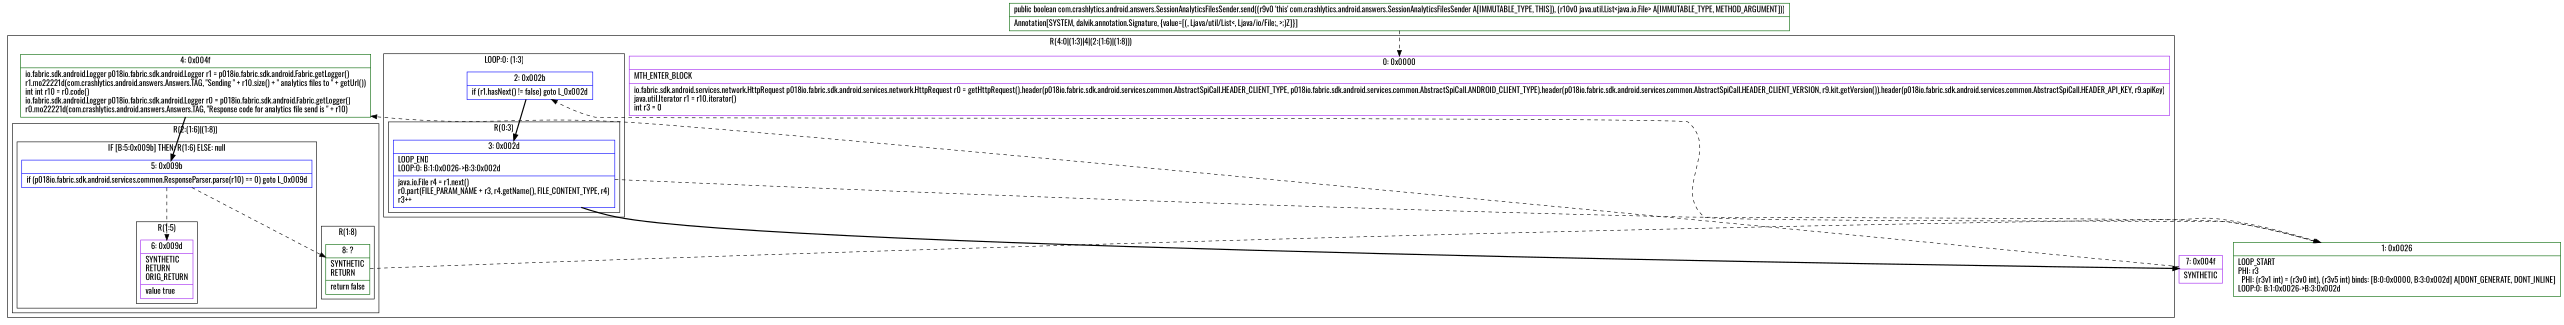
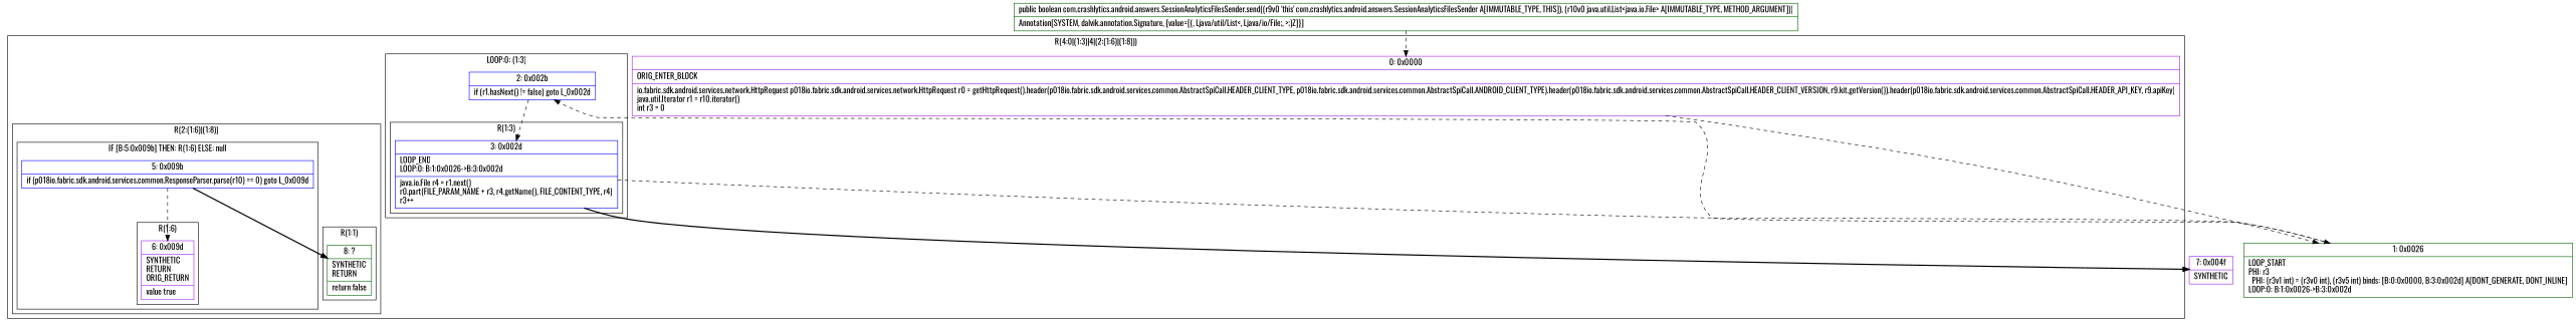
  digraph {
    fontname=Oswald
    node [color=darkgreen fontname=Oswald shape=record]
    edge [fontname=Oswald style=dashed]
    n1 [color=blue label="{3\:\ 0x002d|LOOP_END\lLOOP:0: B:1:0x0026\-\>B:3:0x002d\l|java.io.File r4 = r1.next()\lr0.part(FILE_PARAM_NAME + r3, r4.getName(), FILE_CONTENT_TYPE, r4)\lr3++\l}"]
    n2 [color=blue label="{2\:\ 0x002b|if (r1.hasNext() != false) goto L_0x002d\l}"]
    n3 [color=purple label="{6\:\ 0x009d|SYNTHETIC\lRETURN\lORIG_RETURN\l|value true\l}"]
    n4 [color=blue label="{5\:\ 0x009b|if (p018io.fabric.sdk.android.services.common.ResponseParser.parse(r10) == 0) goto L_0x009d\l}"]
    n5 [label="{8\:\ ?|SYNTHETIC\lRETURN\l|return false\l}"]
-   n6 [color=purple label="{0\:\ 0x0000|MTH_ENTER_BLOCK\l|io.fabric.sdk.android.services.network.HttpRequest p018io.fabric.sdk.android.services.network.HttpRequest r0 = getHttpRequest().header(p018io.fabric.sdk.android.services.common.AbstractSpiCall.HEADER_CLIENT_TYPE, p018io.fabric.sdk.android.services.common.AbstractSpiCall.ANDROID_CLIENT_TYPE).header(p018io.fabric.sdk.android.services.common.AbstractSpiCall.HEADER_CLIENT_VERSION, r9.kit.getVersion()).header(p018io.fabric.sdk.android.services.common.AbstractSpiCall.HEADER_API_KEY, r9.apiKey)\ljava.util.Iterator r1 = r10.iterator()\lint r3 = 0\l}"]
-   n7 [label="{4\:\ 0x004f|io.fabric.sdk.android.Logger p018io.fabric.sdk.android.Logger r1 = p018io.fabric.sdk.android.Fabric.getLogger()\lr1.mo22221d(com.crashlytics.android.answers.Answers.TAG, \"Sending \" + r10.size() + \" analytics files to \" + getUrl())\lint int r10 = r0.code()\lio.fabric.sdk.android.Logger p018io.fabric.sdk.android.Logger r0 = p018io.fabric.sdk.android.Fabric.getLogger()\lr0.mo22221d(com.crashlytics.android.answers.Answers.TAG, \"Response code for analytics file send is \" + r10)\l}"]
+   n6 [color=purple label="{0\:\ 0x0000|ORIG_ENTER_BLOCK\l|io.fabric.sdk.android.services.network.HttpRequest p018io.fabric.sdk.android.services.network.HttpRequest r0 = getHttpRequest().header(p018io.fabric.sdk.android.services.common.AbstractSpiCall.HEADER_CLIENT_TYPE, p018io.fabric.sdk.android.services.common.AbstractSpiCall.ANDROID_CLIENT_TYPE).header(p018io.fabric.sdk.android.services.common.AbstractSpiCall.HEADER_CLIENT_VERSION, r9.kit.getVersion()).header(p018io.fabric.sdk.android.services.common.AbstractSpiCall.HEADER_API_KEY, r9.apiKey)\ljava.util.Iterator r1 = r10.iterator()\lint r3 = 0\l}"]
    n8 [label="{1\:\ 0x0026|LOOP_START\lPHI: r3 \l  PHI: (r3v1 int) = (r3v0 int), (r3v5 int) binds: [B:0:0x0000, B:3:0x002d] A[DONT_GENERATE, DONT_INLINE]\lLOOP:0: B:1:0x0026\-\>B:3:0x002d\l}"]
    n9 [color=purple label="{7\:\ 0x004f|SYNTHETIC\l}"]
    n10 [label="{public boolean com.crashlytics.android.answers.SessionAnalyticsFilesSender.send((r9v0 'this' com.crashlytics.android.answers.SessionAnalyticsFilesSender A[IMMUTABLE_TYPE, THIS]), (r10v0 java.util.List\<java.io.File\> A[IMMUTABLE_TYPE, METHOD_ARGUMENT]))  | Annotation[SYSTEM, dalvik.annotation.Signature, \{value=[(, Ljava\/util\/List\<, Ljava\/io\/File;, \>;)Z]\}]\l}"]
    subgraph cluster_1 {
      label="R(4:0|(1:3)|4|(2:(1:6)|(1:8)))"
      n6
-     n7
      subgraph cluster_2 {
        label="LOOP:0: (1:3)"
        n2
        subgraph cluster_3 {
-         label="R(0:3)"
+         label="R(1:3)"
          n1
        }
      }
      subgraph cluster_4 {
        label="R(2:(1:6)|(1:8))"
        subgraph cluster_5 {
          label="IF [B:5:0x009b] THEN: R(1:6) ELSE: null"
          n4
          subgraph cluster_6 {
-           label="R(1:5)"
+           label="R(1:6)"
            n3
          }
        }
        subgraph cluster_7 {
-         label="R(1:8)"
+         label="R(1:1)"
          n5
        }
      }
    }
    n1 -> n8
    n1 -> n9 [style=bold]
-   n2 -> n1 [style=bold]
+   n2 -> n1
    n4 -> n3
-   n4 -> n5
-   n5 -> n8
-   n7 -> n4 [style=bold]
+   n4 -> n5 [style=bold]
+   n6 -> n8
    n8 -> n2
-   n9 -> n7
    n10 -> n6
  }
